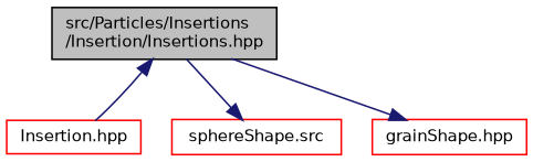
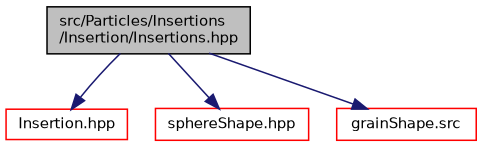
  digraph {
    node [color=red fillcolor=white fontname=Helvetica fontsize=10 shape=record style=filled]
    edge [color=midnightblue fontname=Helvetica fontsize=10 labelfontname=Helvetica labelfontsize=10 style=solid]
    n1 [color=black fillcolor=grey75 fontcolor=black height=0.2 label="src/Particles/Insertions\l/Insertion/Insertions.hpp" width=0.4]
    n2 [height=0.2 label="Insertion.hpp" width=0.4]
-   n3 [height=0.2 label="sphereShape.src" width=0.4]
-   n4 [height=0.2 label="grainShape.hpp" width=0.4]
-   n2 -> n1
+   n3 [height=0.2 label="sphereShape.hpp" width=0.4]
+   n4 [height=0.2 label="grainShape.src" width=0.4]
+   n1 -> n2
    n1 -> n3
    n1 -> n4
  }
